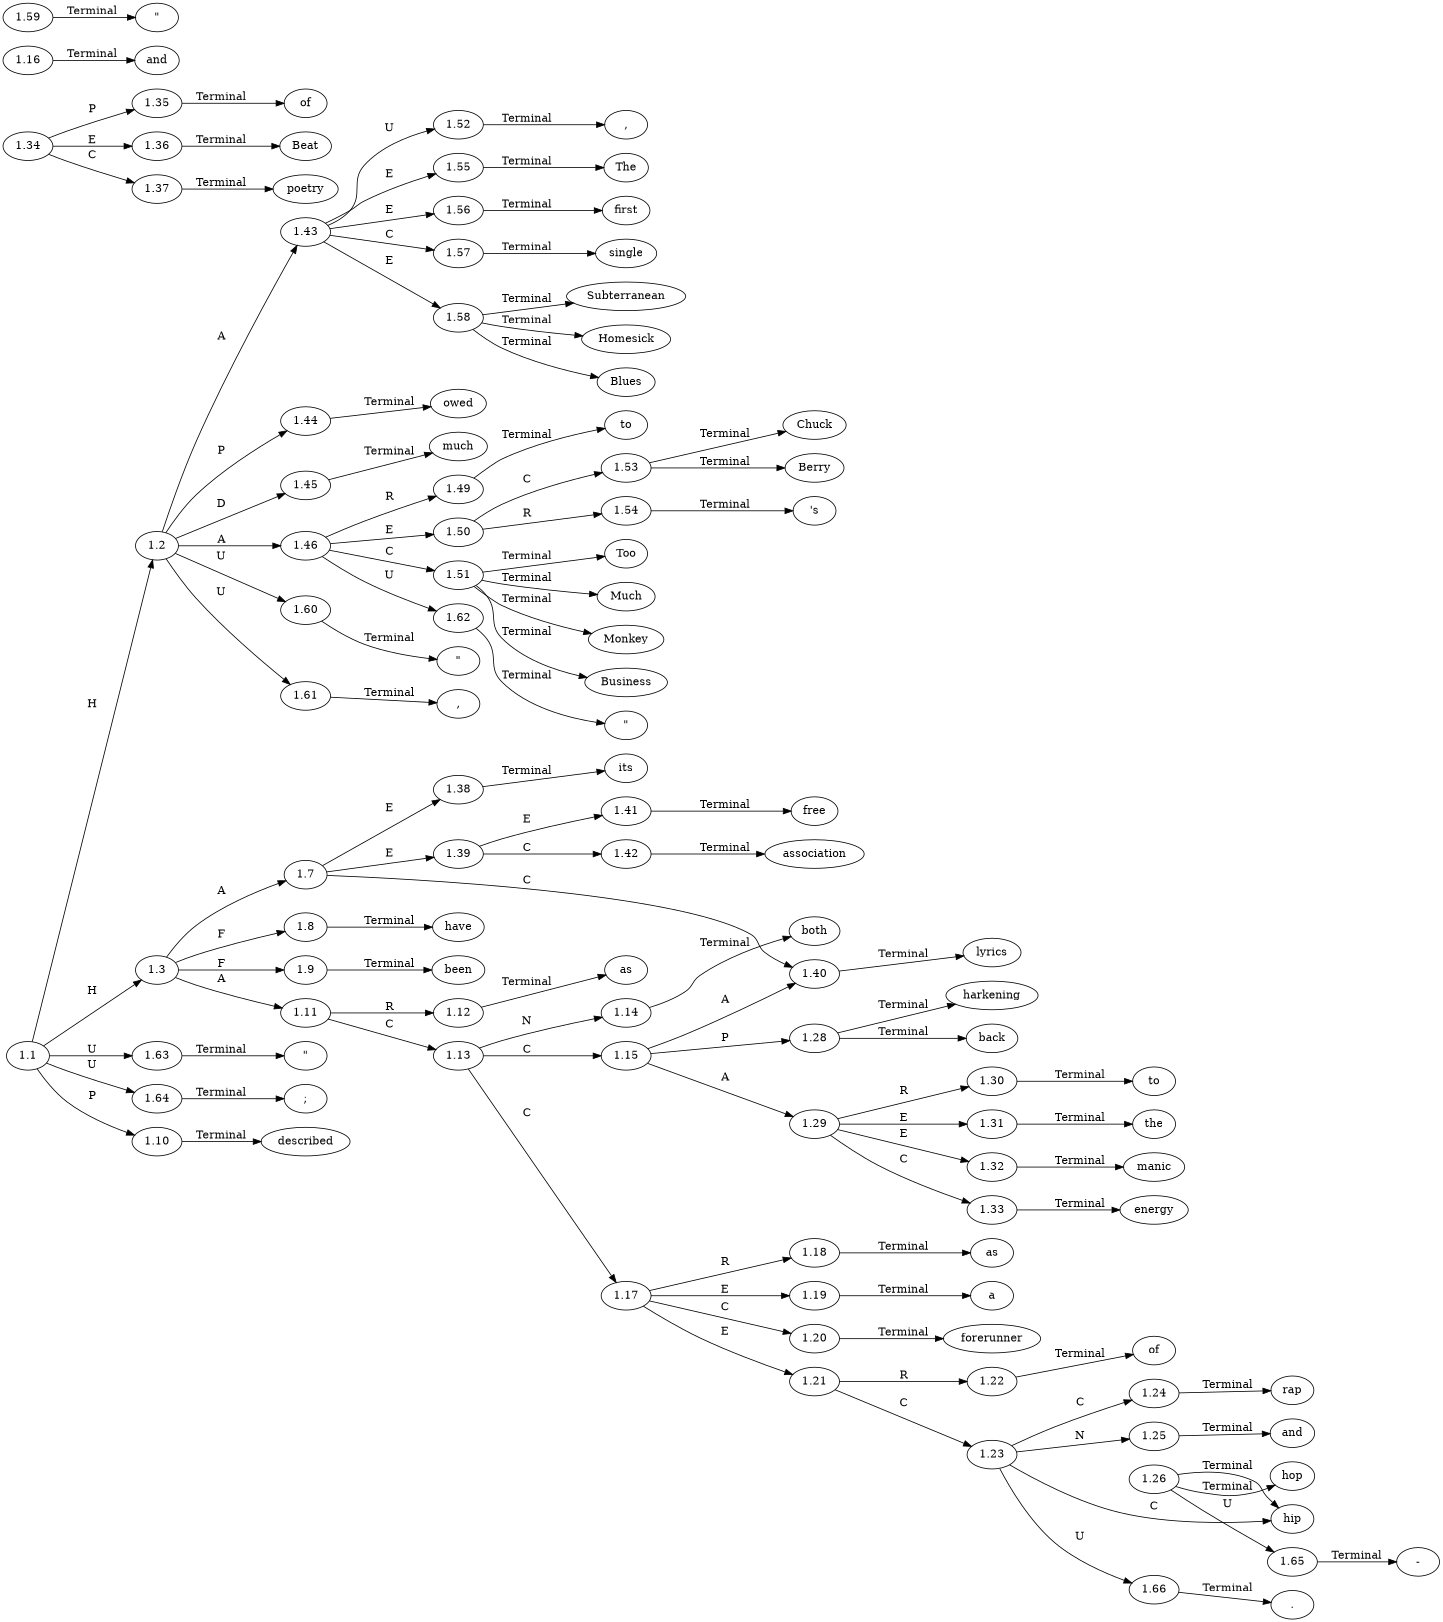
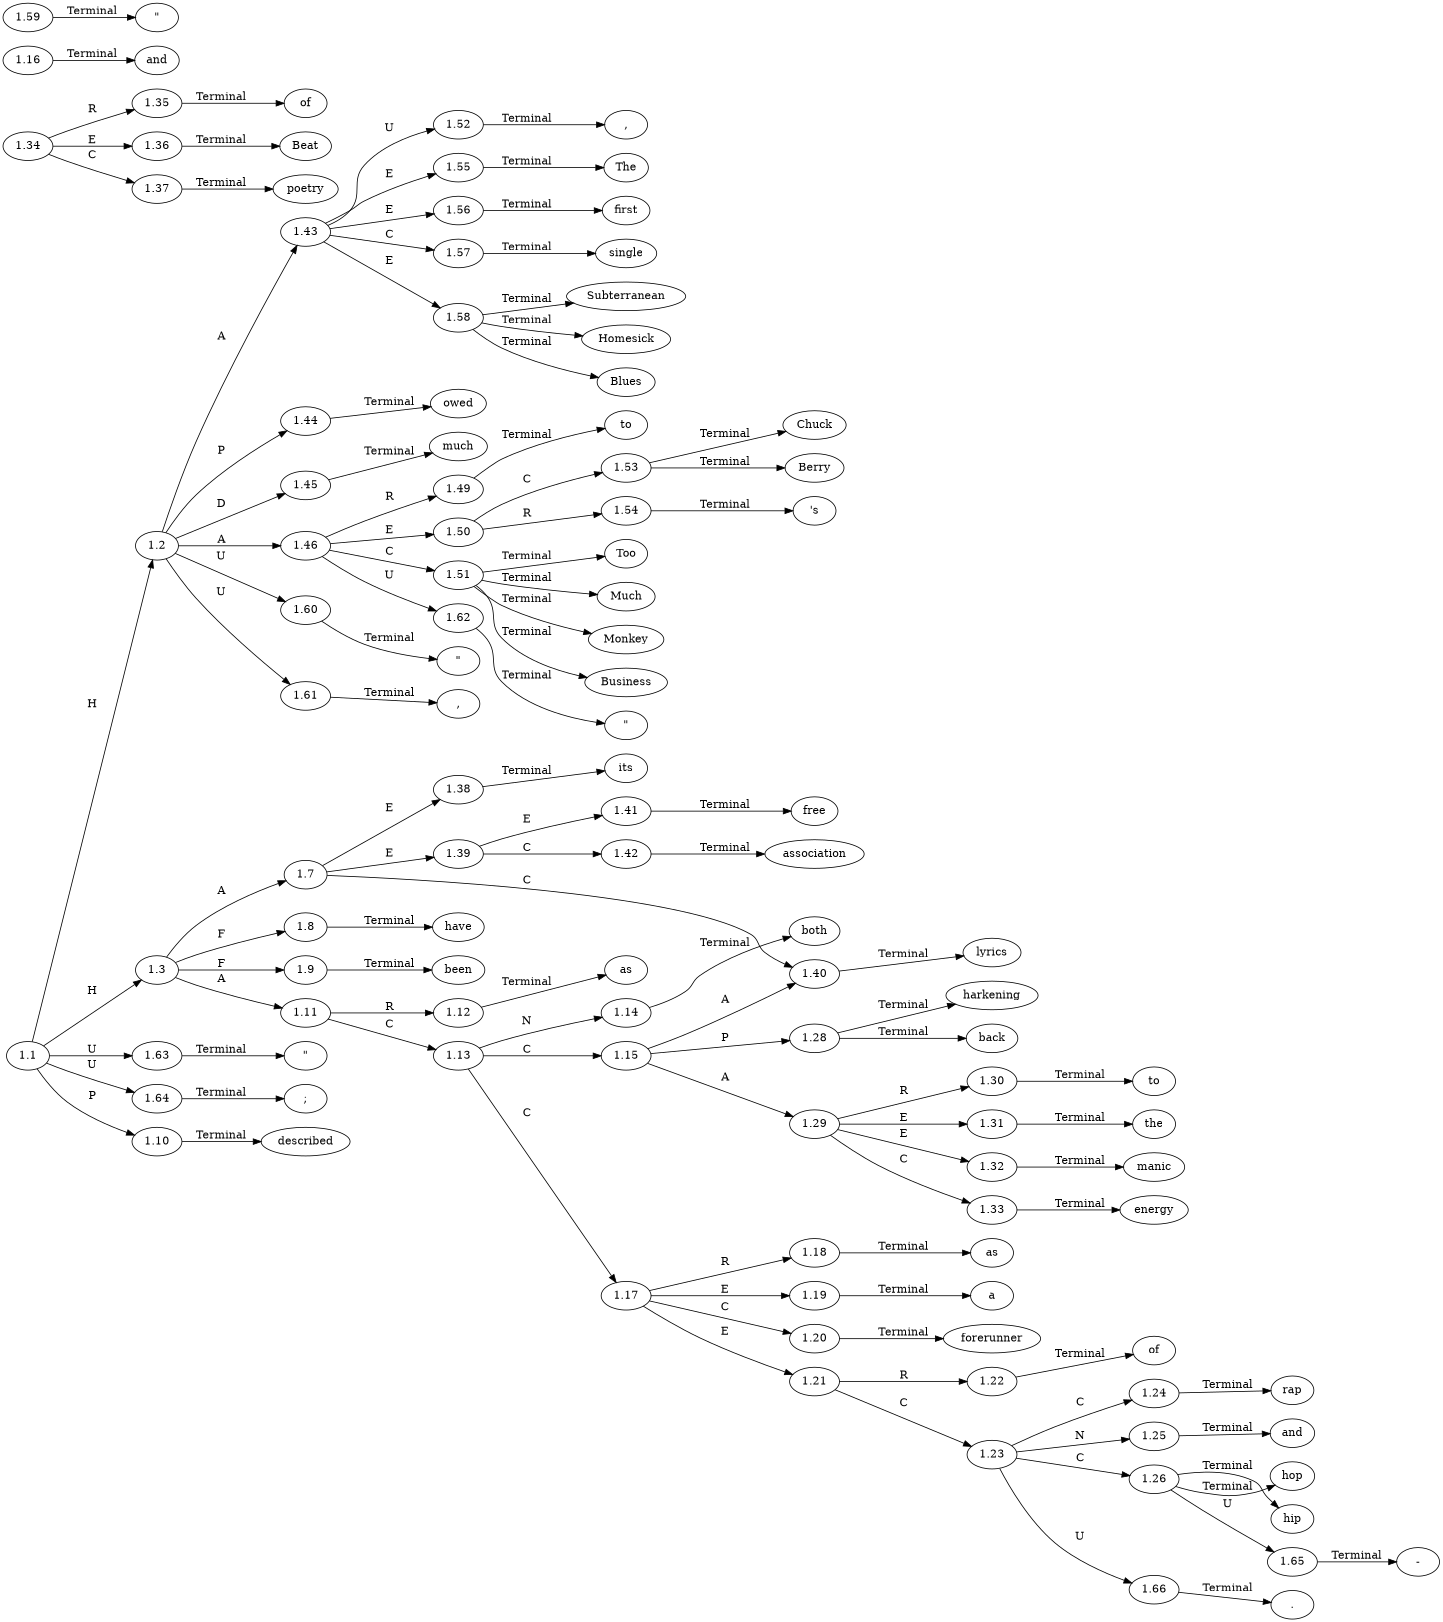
  digraph {
    fontname="DejaVu Serif"
    rankdir=LR
    node [fontname="DejaVu Serif" ordering=out]
    edge [fontname="DejaVu Serif" ordering=out]
    n1 [label=The]
    n2 [label=","]
    n3 [label=owed]
    n4 [label=much]
    n5 [label=to]
    n6 [label=Chuck]
    n7 [label=Berry]
    n8 [label="'s"]
    n9 [label="\""]
    n10 [label=Too]
    n11 [label=Much]
    n12 [label=first]
    n13 [label=Monkey]
    n14 [label=Business]
    n15 [label="\""]
    n16 [label=";"]
    n17 [label=its]
    n18 [label=free]
    n19 [label=association]
    n20 [label=lyrics]
    n21 [label=have]
    n22 [label=been]
    n23 [label=single]
    n24 [label=described]
    n25 [label=as]
    n26 [label=both]
    n27 [label=harkening]
    n28 [label=back]
    n29 [label=to]
    n30 [label=the]
    n31 [label=manic]
    n32 [label=energy]
    n33 [label=of]
    n34 [label=","]
    n35 [label=Beat]
    n36 [label=poetry]
    n37 [label=and]
    n38 [label=as]
    n39 [label=a]
    n40 [label=forerunner]
    n41 [label=of]
    n42 [label=rap]
    n43 [label=and]
    n44 [label=hip]
    n45 [label="\""]
    n46 [label="-"]
    n47 [label=hop]
    n48 [label="."]
    n49 [label=Subterranean]
    n50 [label=Homesick]
    n51 [label=Blues]
    n52 [label="\""]
    n53 [label=1.1]
    n54 [label=1.2]
    n55 [label=1.3]
    n56 [label=1.63]
    n57 [label=1.64]
    n58 [label=1.10]
    n59 [label=1.43]
    n60 [label=1.44]
    n61 [label=1.45]
    n62 [label=1.46]
    n63 [label=1.60]
    n64 [label=1.61]
    n65 [label=1.7]
    n66 [label=1.8]
    n67 [label=1.9]
    n68 [label=1.11]
    n69 [label=1.52]
    n70 [label=1.55]
    n71 [label=1.56]
    n72 [label=1.57]
    n73 [label=1.58]
    n74 [label=1.49]
    n75 [label=1.50]
    n76 [label=1.51]
    n77 [label=1.62]
    n78 [label=1.38]
    n79 [label=1.39]
    n80 [label=1.40]
    n81 [label=1.12]
    n82 [label=1.13]
    n83 [label=1.41]
    n84 [label=1.42]
    n85 [label=1.14]
    n86 [label=1.15]
    n87 [label=1.17]
    n88 [label=1.28]
    n89 [label=1.29]
    n90 [label=1.16]
    n91 [label=1.18]
    n92 [label=1.19]
    n93 [label=1.20]
    n94 [label=1.21]
    n95 [label=1.30]
    n96 [label=1.31]
    n97 [label=1.32]
    n98 [label=1.33]
    n99 [label=1.22]
    n100 [label=1.23]
    n101 [label=1.24]
    n102 [label=1.25]
    n103 [label=1.26]
    n104 [label=1.66]
    n105 [label=1.65]
    n106 [label=1.34]
    n107 [label=1.35]
    n108 [label=1.36]
    n109 [label=1.37]
    n110 [label=1.59]
    n111 [label=1.53]
    n112 [label=1.54]
    n53 -> n54 [label=H]
    n53 -> n55 [label=H]
    n53 -> n56 [label=U]
    n53 -> n57 [label=U]
    n53 -> n58 [label=P]
    n54 -> n59 [label=A]
    n54 -> n60 [label=P]
    n54 -> n61 [label=D]
    n54 -> n62 [label=A]
    n54 -> n63 [label=U]
    n54 -> n64 [label=U]
    n55 -> n65 [label=A]
    n55 -> n66 [label=F]
    n55 -> n67 [label=F]
    n55 -> n68 [label=A]
    n56 -> n15 [label=Terminal]
    n57 -> n16 [label=Terminal]
    n58 -> n24 [label=Terminal]
    n59 -> n69 [label=U]
    n59 -> n70 [label=E]
    n59 -> n71 [label=E]
    n59 -> n72 [label=C]
    n59 -> n73 [label=E]
    n60 -> n3 [label=Terminal]
    n61 -> n4 [label=Terminal]
    n62 -> n74 [label=R]
    n62 -> n75 [label=E]
    n62 -> n76 [label=C]
    n62 -> n77 [label=U]
    n63 -> n52 [label=Terminal]
    n64 -> n2 [label=Terminal]
    n65 -> n78 [label=E]
    n65 -> n79 [label=E]
    n65 -> n80 [label=C]
    n66 -> n21 [label=Terminal]
    n67 -> n22 [label=Terminal]
    n68 -> n81 [label=R]
    n68 -> n82 [label=C]
    n69 -> n34 [label=Terminal]
    n70 -> n1 [label=Terminal]
    n71 -> n12 [label=Terminal]
    n72 -> n23 [label=Terminal]
    n73 -> n49 [label=Terminal]
    n73 -> n50 [label=Terminal]
    n73 -> n51 [label=Terminal]
    n74 -> n5 [label=Terminal]
    n75 -> n111 [label=C]
    n75 -> n112 [label=R]
    n76 -> n10 [label=Terminal]
    n76 -> n11 [label=Terminal]
    n76 -> n13 [label=Terminal]
    n76 -> n14 [label=Terminal]
    n77 -> n9 [label=Terminal]
    n78 -> n17 [label=Terminal]
    n79 -> n83 [label=E]
    n79 -> n84 [label=C]
    n80 -> n20 [label=Terminal]
    n81 -> n25 [label=Terminal]
    n82 -> n85 [label=N]
    n82 -> n86 [label=C]
    n82 -> n87 [label=C]
    n83 -> n18 [label=Terminal]
    n84 -> n19 [label=Terminal]
    n85 -> n26 [label=Terminal]
    n86 -> n80 [label=A]
    n86 -> n88 [label=P]
    n86 -> n89 [label=A]
    n87 -> n91 [label=R]
    n87 -> n92 [label=E]
    n87 -> n93 [label=C]
    n87 -> n94 [label=E]
    n88 -> n27 [label=Terminal]
    n88 -> n28 [label=Terminal]
    n89 -> n95 [label=R]
    n89 -> n96 [label=E]
    n89 -> n97 [label=E]
    n89 -> n98 [label=C]
    n90 -> n37 [label=Terminal]
    n91 -> n38 [label=Terminal]
    n92 -> n39 [label=Terminal]
    n93 -> n40 [label=Terminal]
    n94 -> n99 [label=R]
    n94 -> n100 [label=C]
    n95 -> n29 [label=Terminal]
    n96 -> n30 [label=Terminal]
    n97 -> n31 [label=Terminal]
    n98 -> n32 [label=Terminal]
    n99 -> n41 [label=Terminal]
    n100 -> n101 [label=C]
    n100 -> n102 [label=N]
-   n100 -> n44 [label=C]
+   n100 -> n103 [label=C]
    n100 -> n104 [label=U]
    n101 -> n42 [label=Terminal]
    n102 -> n43 [label=Terminal]
    n103 -> n44 [label=Terminal]
    n103 -> n47 [label=Terminal]
    n103 -> n105 [label=U]
    n104 -> n48 [label=Terminal]
    n105 -> n46 [label=Terminal]
-   n106 -> n107 [label=P]
+   n106 -> n107 [label=R]
    n106 -> n108 [label=E]
    n106 -> n109 [label=C]
    n107 -> n33 [label=Terminal]
    n108 -> n35 [label=Terminal]
    n109 -> n36 [label=Terminal]
    n110 -> n45 [label=Terminal]
    n111 -> n6 [label=Terminal]
    n111 -> n7 [label=Terminal]
    n112 -> n8 [label=Terminal]
  }
